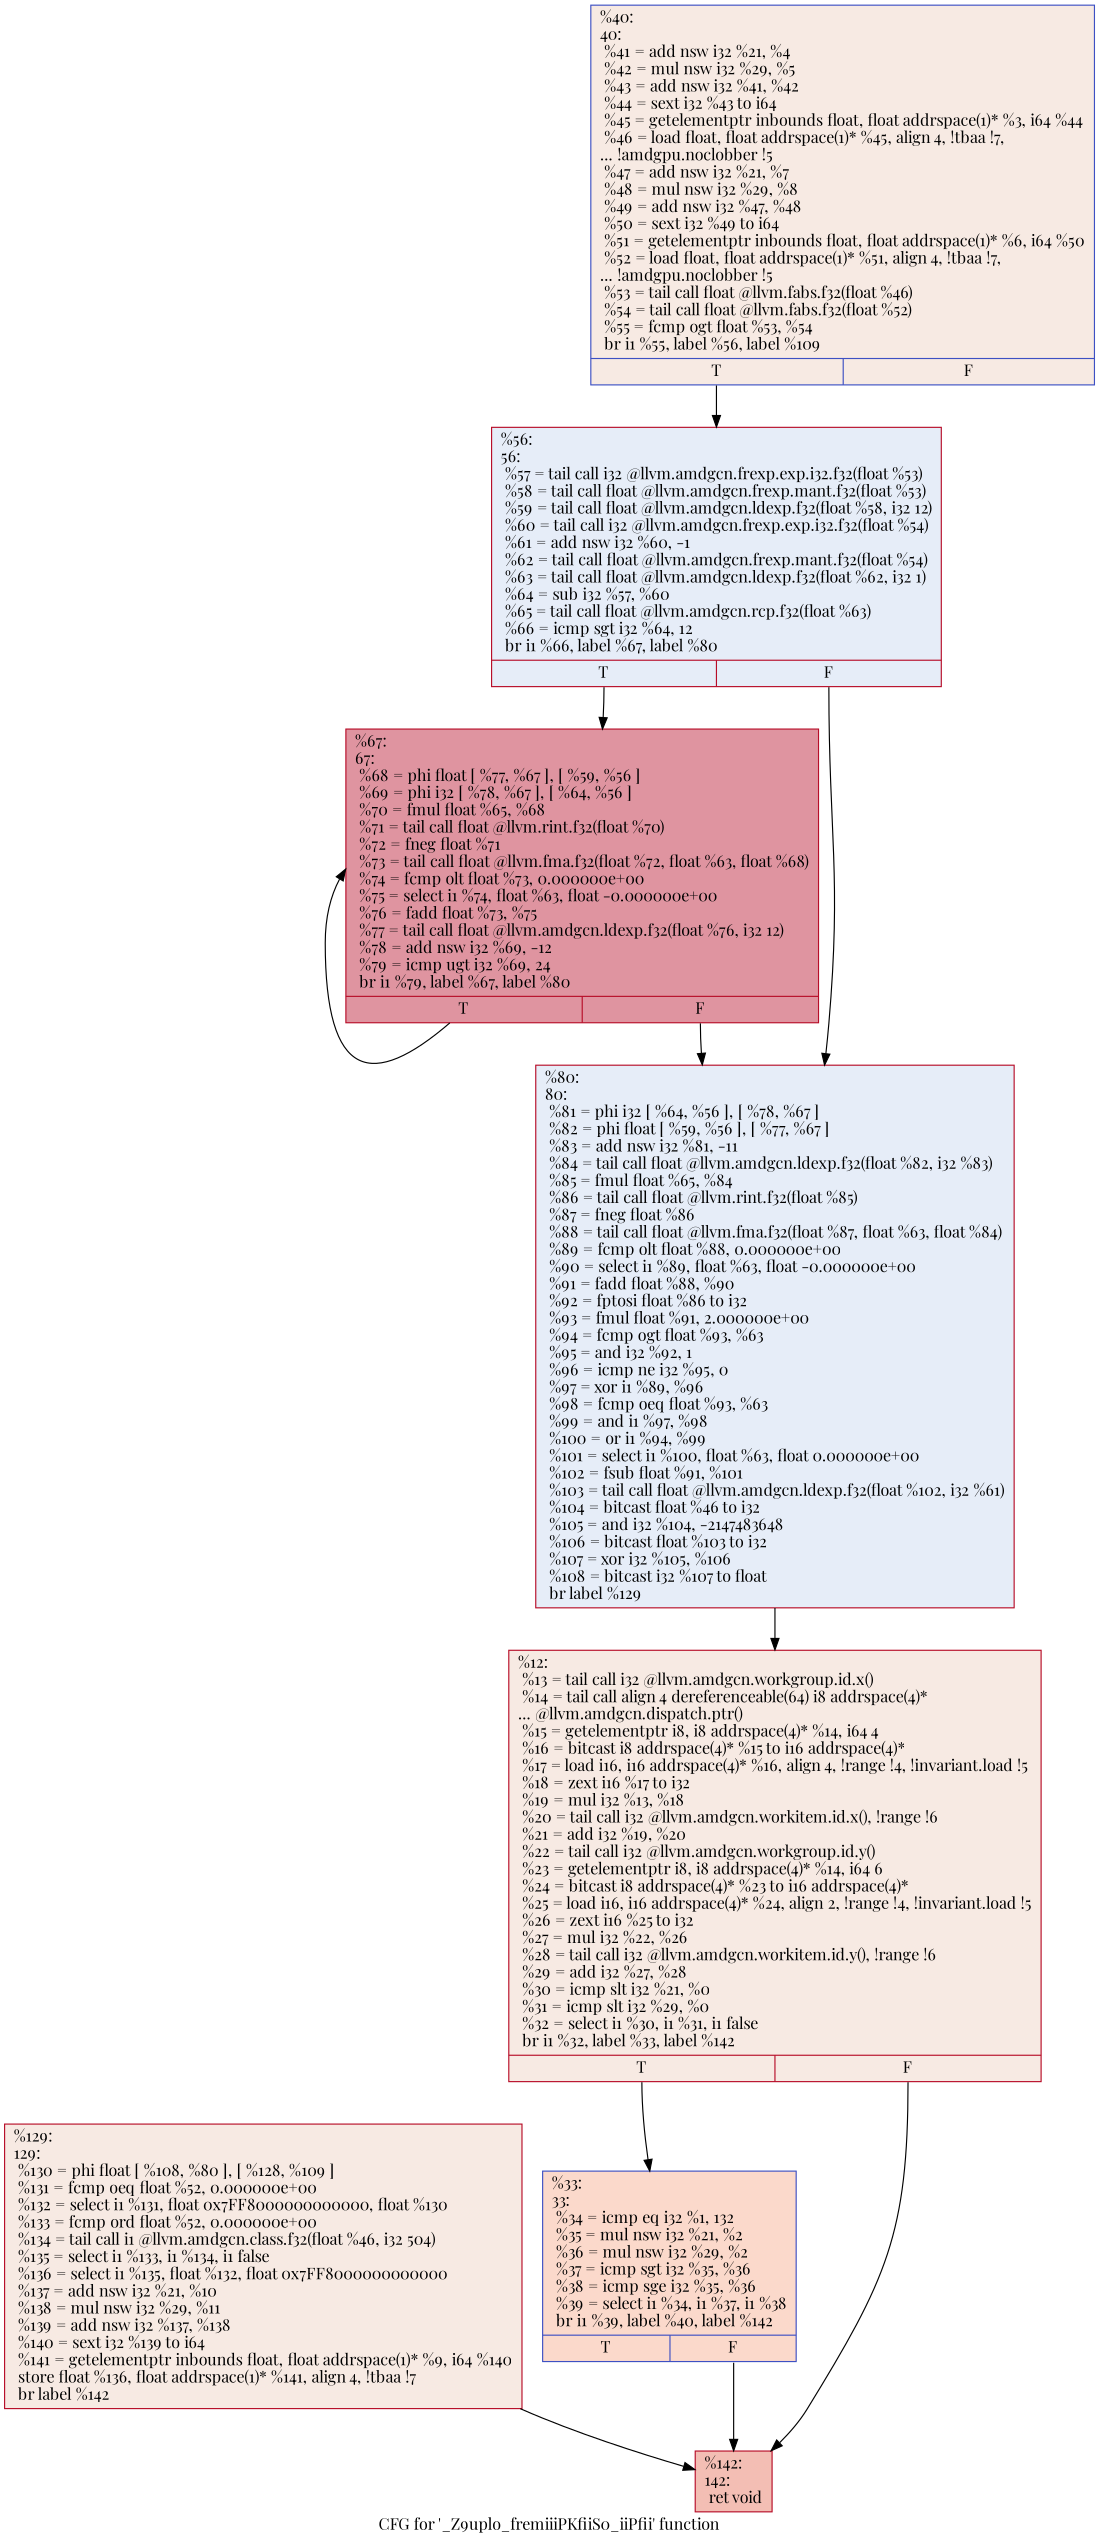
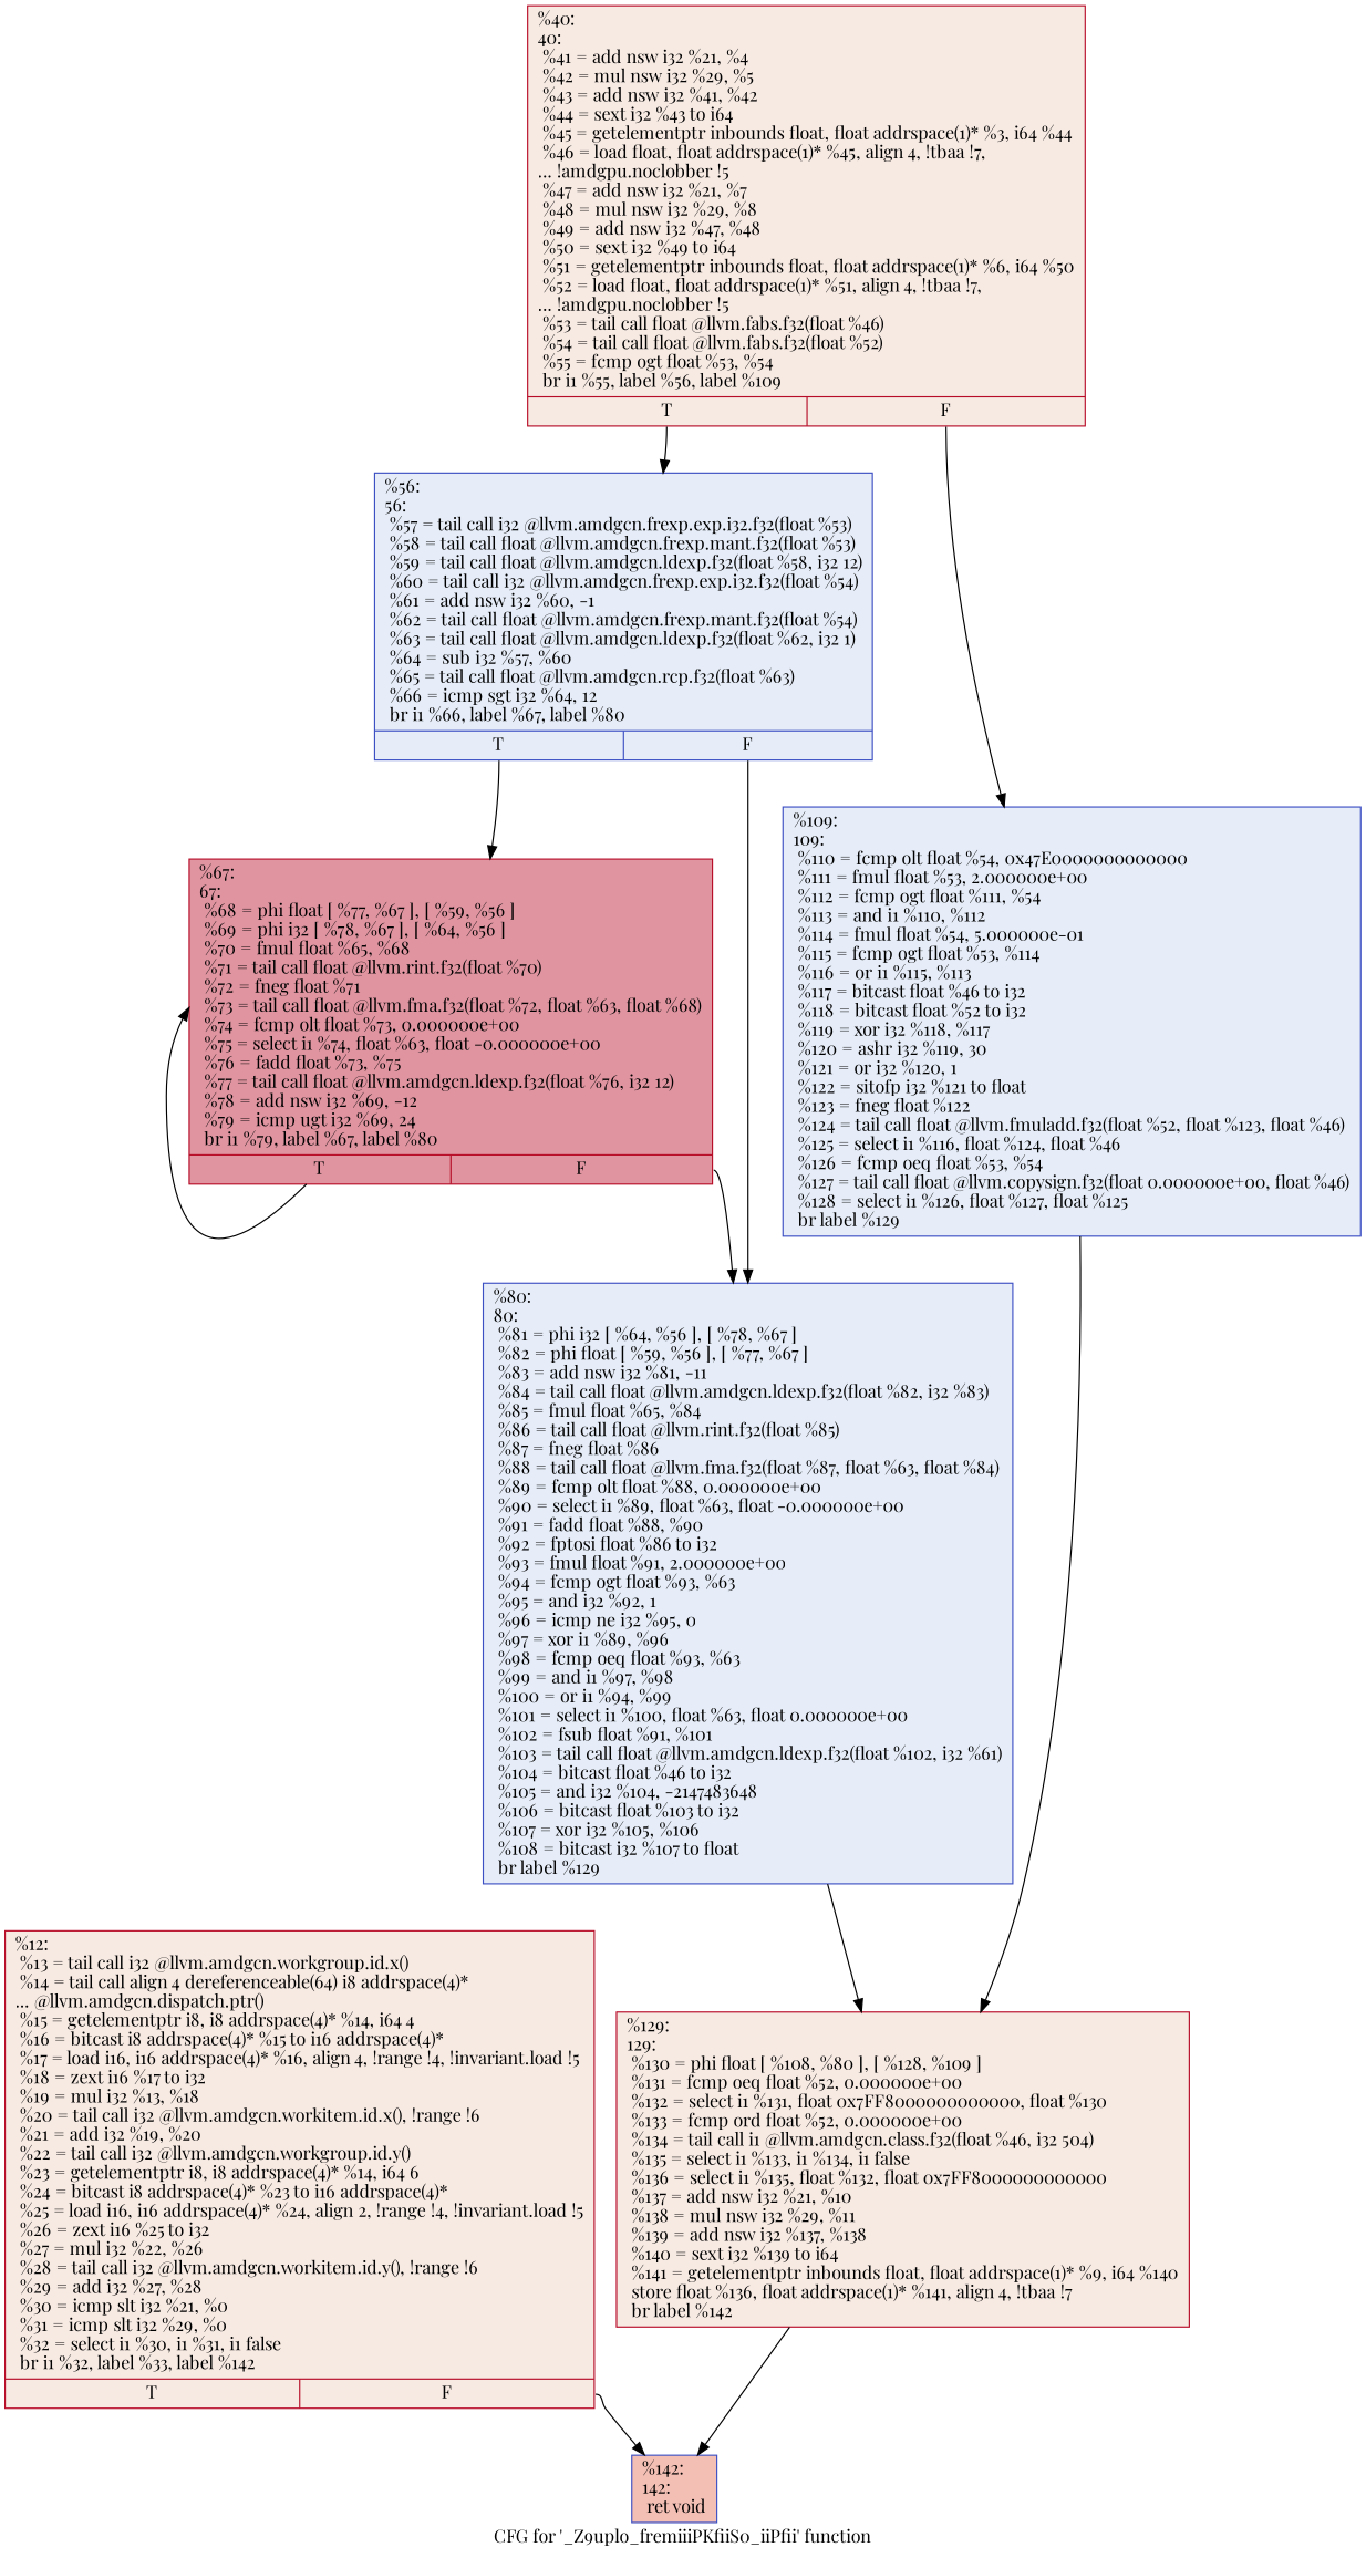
  digraph {
    fontname="Playfair Display"
    label="CFG for '_Z9uplo_fremiiiPKfiiS0_iiPfii' function"
    node [color="#3d50c3ff" fillcolor="#eed0c070" fontname="Playfair Display" shape=record style=filled]
    edge [fontname="Playfair Display" tailport=s0]
    n1 [color="#b70d28ff" label="{%12:\l  %13 = tail call i32 @llvm.amdgcn.workgroup.id.x()\l  %14 = tail call align 4 dereferenceable(64) i8 addrspace(4)*\l... @llvm.amdgcn.dispatch.ptr()\l  %15 = getelementptr i8, i8 addrspace(4)* %14, i64 4\l  %16 = bitcast i8 addrspace(4)* %15 to i16 addrspace(4)*\l  %17 = load i16, i16 addrspace(4)* %16, align 4, !range !4, !invariant.load !5\l  %18 = zext i16 %17 to i32\l  %19 = mul i32 %13, %18\l  %20 = tail call i32 @llvm.amdgcn.workitem.id.x(), !range !6\l  %21 = add i32 %19, %20\l  %22 = tail call i32 @llvm.amdgcn.workgroup.id.y()\l  %23 = getelementptr i8, i8 addrspace(4)* %14, i64 6\l  %24 = bitcast i8 addrspace(4)* %23 to i16 addrspace(4)*\l  %25 = load i16, i16 addrspace(4)* %24, align 2, !range !4, !invariant.load !5\l  %26 = zext i16 %25 to i32\l  %27 = mul i32 %22, %26\l  %28 = tail call i32 @llvm.amdgcn.workitem.id.y(), !range !6\l  %29 = add i32 %27, %28\l  %30 = icmp slt i32 %21, %0\l  %31 = icmp slt i32 %29, %0\l  %32 = select i1 %30, i1 %31, i1 false\l  br i1 %32, label %33, label %142\l|{<s0>T|<s1>F}}"]
-   n2 [fillcolor="#f7a88970" label="{%33:\l33:                                               \l  %34 = icmp eq i32 %1, 132\l  %35 = mul nsw i32 %21, %2\l  %36 = mul nsw i32 %29, %2\l  %37 = icmp sgt i32 %35, %36\l  %38 = icmp sge i32 %35, %36\l  %39 = select i1 %34, i1 %37, i1 %38\l  br i1 %39, label %40, label %142\l|{<s0>T|<s1>F}}"]
-   n3 [color="#b70d28ff" fillcolor="#e36c5570" label="{%142:\l142:                                              \l  ret void\l}"]
-   n4 [label="{%40:\l40:                                               \l  %41 = add nsw i32 %21, %4\l  %42 = mul nsw i32 %29, %5\l  %43 = add nsw i32 %41, %42\l  %44 = sext i32 %43 to i64\l  %45 = getelementptr inbounds float, float addrspace(1)* %3, i64 %44\l  %46 = load float, float addrspace(1)* %45, align 4, !tbaa !7,\l... !amdgpu.noclobber !5\l  %47 = add nsw i32 %21, %7\l  %48 = mul nsw i32 %29, %8\l  %49 = add nsw i32 %47, %48\l  %50 = sext i32 %49 to i64\l  %51 = getelementptr inbounds float, float addrspace(1)* %6, i64 %50\l  %52 = load float, float addrspace(1)* %51, align 4, !tbaa !7,\l... !amdgpu.noclobber !5\l  %53 = tail call float @llvm.fabs.f32(float %46)\l  %54 = tail call float @llvm.fabs.f32(float %52)\l  %55 = fcmp ogt float %53, %54\l  br i1 %55, label %56, label %109\l|{<s0>T|<s1>F}}"]
-   n5 [color="#b70d28ff" fillcolor="#c7d7f070" label="{%56:\l56:                                               \l  %57 = tail call i32 @llvm.amdgcn.frexp.exp.i32.f32(float %53)\l  %58 = tail call float @llvm.amdgcn.frexp.mant.f32(float %53)\l  %59 = tail call float @llvm.amdgcn.ldexp.f32(float %58, i32 12)\l  %60 = tail call i32 @llvm.amdgcn.frexp.exp.i32.f32(float %54)\l  %61 = add nsw i32 %60, -1\l  %62 = tail call float @llvm.amdgcn.frexp.mant.f32(float %54)\l  %63 = tail call float @llvm.amdgcn.ldexp.f32(float %62, i32 1)\l  %64 = sub i32 %57, %60\l  %65 = tail call float @llvm.amdgcn.rcp.f32(float %63)\l  %66 = icmp sgt i32 %64, 12\l  br i1 %66, label %67, label %80\l|{<s0>T|<s1>F}}"]
+   n3 [fillcolor="#e36c5570" label="{%142:\l142:                                              \l  ret void\l}"]
+   n4 [color="#b70d28ff" label="{%40:\l40:                                               \l  %41 = add nsw i32 %21, %4\l  %42 = mul nsw i32 %29, %5\l  %43 = add nsw i32 %41, %42\l  %44 = sext i32 %43 to i64\l  %45 = getelementptr inbounds float, float addrspace(1)* %3, i64 %44\l  %46 = load float, float addrspace(1)* %45, align 4, !tbaa !7,\l... !amdgpu.noclobber !5\l  %47 = add nsw i32 %21, %7\l  %48 = mul nsw i32 %29, %8\l  %49 = add nsw i32 %47, %48\l  %50 = sext i32 %49 to i64\l  %51 = getelementptr inbounds float, float addrspace(1)* %6, i64 %50\l  %52 = load float, float addrspace(1)* %51, align 4, !tbaa !7,\l... !amdgpu.noclobber !5\l  %53 = tail call float @llvm.fabs.f32(float %46)\l  %54 = tail call float @llvm.fabs.f32(float %52)\l  %55 = fcmp ogt float %53, %54\l  br i1 %55, label %56, label %109\l|{<s0>T|<s1>F}}"]
+   n5 [fillcolor="#c7d7f070" label="{%56:\l56:                                               \l  %57 = tail call i32 @llvm.amdgcn.frexp.exp.i32.f32(float %53)\l  %58 = tail call float @llvm.amdgcn.frexp.mant.f32(float %53)\l  %59 = tail call float @llvm.amdgcn.ldexp.f32(float %58, i32 12)\l  %60 = tail call i32 @llvm.amdgcn.frexp.exp.i32.f32(float %54)\l  %61 = add nsw i32 %60, -1\l  %62 = tail call float @llvm.amdgcn.frexp.mant.f32(float %54)\l  %63 = tail call float @llvm.amdgcn.ldexp.f32(float %62, i32 1)\l  %64 = sub i32 %57, %60\l  %65 = tail call float @llvm.amdgcn.rcp.f32(float %63)\l  %66 = icmp sgt i32 %64, 12\l  br i1 %66, label %67, label %80\l|{<s0>T|<s1>F}}"]
+   n6 [fillcolor="#c7d7f070" label="{%109:\l109:                                              \l  %110 = fcmp olt float %54, 0x47E0000000000000\l  %111 = fmul float %53, 2.000000e+00\l  %112 = fcmp ogt float %111, %54\l  %113 = and i1 %110, %112\l  %114 = fmul float %54, 5.000000e-01\l  %115 = fcmp ogt float %53, %114\l  %116 = or i1 %115, %113\l  %117 = bitcast float %46 to i32\l  %118 = bitcast float %52 to i32\l  %119 = xor i32 %118, %117\l  %120 = ashr i32 %119, 30\l  %121 = or i32 %120, 1\l  %122 = sitofp i32 %121 to float\l  %123 = fneg float %122\l  %124 = tail call float @llvm.fmuladd.f32(float %52, float %123, float %46)\l  %125 = select i1 %116, float %124, float %46\l  %126 = fcmp oeq float %53, %54\l  %127 = tail call float @llvm.copysign.f32(float 0.000000e+00, float %46)\l  %128 = select i1 %126, float %127, float %125\l  br label %129\l}"]
    n7 [color="#b70d28ff" fillcolor="#b70d2870" label="{%67:\l67:                                               \l  %68 = phi float [ %77, %67 ], [ %59, %56 ]\l  %69 = phi i32 [ %78, %67 ], [ %64, %56 ]\l  %70 = fmul float %65, %68\l  %71 = tail call float @llvm.rint.f32(float %70)\l  %72 = fneg float %71\l  %73 = tail call float @llvm.fma.f32(float %72, float %63, float %68)\l  %74 = fcmp olt float %73, 0.000000e+00\l  %75 = select i1 %74, float %63, float -0.000000e+00\l  %76 = fadd float %73, %75\l  %77 = tail call float @llvm.amdgcn.ldexp.f32(float %76, i32 12)\l  %78 = add nsw i32 %69, -12\l  %79 = icmp ugt i32 %69, 24\l  br i1 %79, label %67, label %80\l|{<s0>T|<s1>F}}"]
-   n8 [color="#b70d28ff" fillcolor="#c7d7f070" label="{%80:\l80:                                               \l  %81 = phi i32 [ %64, %56 ], [ %78, %67 ]\l  %82 = phi float [ %59, %56 ], [ %77, %67 ]\l  %83 = add nsw i32 %81, -11\l  %84 = tail call float @llvm.amdgcn.ldexp.f32(float %82, i32 %83)\l  %85 = fmul float %65, %84\l  %86 = tail call float @llvm.rint.f32(float %85)\l  %87 = fneg float %86\l  %88 = tail call float @llvm.fma.f32(float %87, float %63, float %84)\l  %89 = fcmp olt float %88, 0.000000e+00\l  %90 = select i1 %89, float %63, float -0.000000e+00\l  %91 = fadd float %88, %90\l  %92 = fptosi float %86 to i32\l  %93 = fmul float %91, 2.000000e+00\l  %94 = fcmp ogt float %93, %63\l  %95 = and i32 %92, 1\l  %96 = icmp ne i32 %95, 0\l  %97 = xor i1 %89, %96\l  %98 = fcmp oeq float %93, %63\l  %99 = and i1 %97, %98\l  %100 = or i1 %94, %99\l  %101 = select i1 %100, float %63, float 0.000000e+00\l  %102 = fsub float %91, %101\l  %103 = tail call float @llvm.amdgcn.ldexp.f32(float %102, i32 %61)\l  %104 = bitcast float %46 to i32\l  %105 = and i32 %104, -2147483648\l  %106 = bitcast float %103 to i32\l  %107 = xor i32 %105, %106\l  %108 = bitcast i32 %107 to float\l  br label %129\l}"]
+   n8 [fillcolor="#c7d7f070" label="{%80:\l80:                                               \l  %81 = phi i32 [ %64, %56 ], [ %78, %67 ]\l  %82 = phi float [ %59, %56 ], [ %77, %67 ]\l  %83 = add nsw i32 %81, -11\l  %84 = tail call float @llvm.amdgcn.ldexp.f32(float %82, i32 %83)\l  %85 = fmul float %65, %84\l  %86 = tail call float @llvm.rint.f32(float %85)\l  %87 = fneg float %86\l  %88 = tail call float @llvm.fma.f32(float %87, float %63, float %84)\l  %89 = fcmp olt float %88, 0.000000e+00\l  %90 = select i1 %89, float %63, float -0.000000e+00\l  %91 = fadd float %88, %90\l  %92 = fptosi float %86 to i32\l  %93 = fmul float %91, 2.000000e+00\l  %94 = fcmp ogt float %93, %63\l  %95 = and i32 %92, 1\l  %96 = icmp ne i32 %95, 0\l  %97 = xor i1 %89, %96\l  %98 = fcmp oeq float %93, %63\l  %99 = and i1 %97, %98\l  %100 = or i1 %94, %99\l  %101 = select i1 %100, float %63, float 0.000000e+00\l  %102 = fsub float %91, %101\l  %103 = tail call float @llvm.amdgcn.ldexp.f32(float %102, i32 %61)\l  %104 = bitcast float %46 to i32\l  %105 = and i32 %104, -2147483648\l  %106 = bitcast float %103 to i32\l  %107 = xor i32 %105, %106\l  %108 = bitcast i32 %107 to float\l  br label %129\l}"]
    n9 [color="#b70d28ff" label="{%129:\l129:                                              \l  %130 = phi float [ %108, %80 ], [ %128, %109 ]\l  %131 = fcmp oeq float %52, 0.000000e+00\l  %132 = select i1 %131, float 0x7FF8000000000000, float %130\l  %133 = fcmp ord float %52, 0.000000e+00\l  %134 = tail call i1 @llvm.amdgcn.class.f32(float %46, i32 504)\l  %135 = select i1 %133, i1 %134, i1 false\l  %136 = select i1 %135, float %132, float 0x7FF8000000000000\l  %137 = add nsw i32 %21, %10\l  %138 = mul nsw i32 %29, %11\l  %139 = add nsw i32 %137, %138\l  %140 = sext i32 %139 to i64\l  %141 = getelementptr inbounds float, float addrspace(1)* %9, i64 %140\l  store float %136, float addrspace(1)* %141, align 4, !tbaa !7\l  br label %142\l}"]
-   n1 -> n2
    n1 -> n3 [tailport=s1]
-   n2 -> n3 [tailport=s1]
    n4 -> n5
+   n4 -> n6 [tailport=s1]
    n5 -> n7
    n5 -> n8 [tailport=s1]
+   n6 -> n9
    n7 -> n7
    n7 -> n8 [tailport=s1]
-   n8 -> n1
+   n8 -> n9
    n9 -> n3
  }
